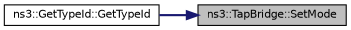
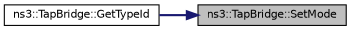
  digraph {
    rankdir=RL
    node [color=black fontname=Helvetica fontsize=10 shape=record style=filled]
    n1 [fillcolor=grey75 fontcolor=black height=0.2 label="ns3::TapBridge::SetMode" width=0.4]
-   n2 [fillcolor=white height=0.2 label="ns3::GetTypeId::GetTypeId" width=0.4]
+   n2 [fillcolor=white height=0.2 label="ns3::TapBridge::GetTypeId" width=0.4]
    n1 -> n2 [color=midnightblue dir=back fontname=Helvetica fontsize=10 labelfontname=Helvetica labelfontsize=10 style=bold]
  }
